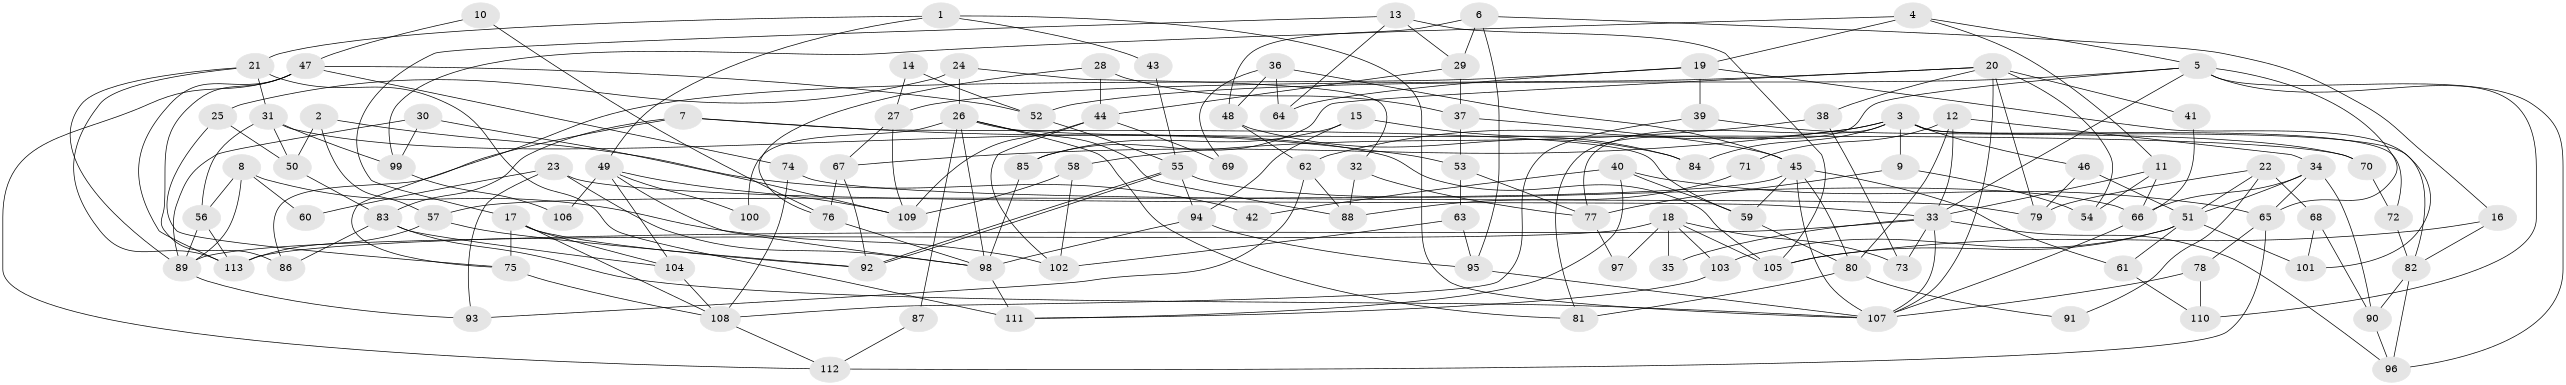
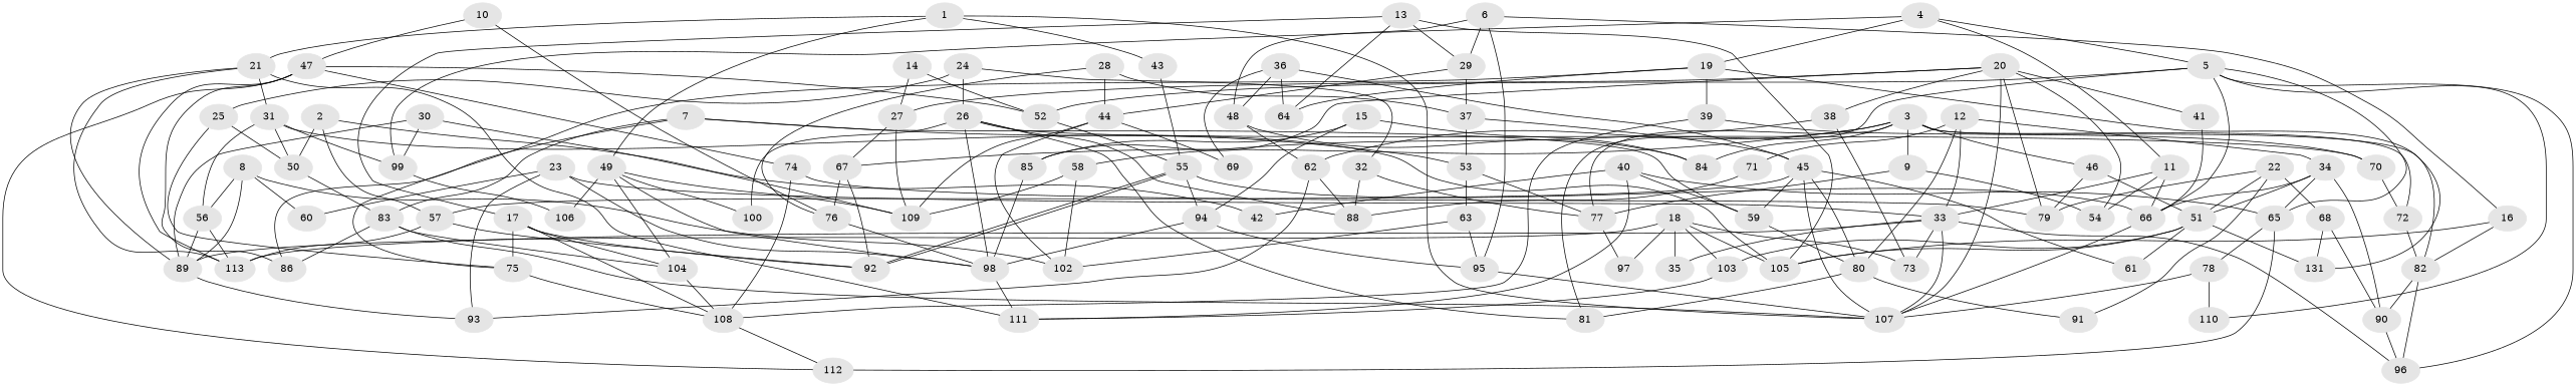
  graph {
    node [color=gray90 style=filled]
    1
    21
    43
    49
    107
    89
    31
    111
    113
    55
    104
    98
    100
    109
    106
    2
    42
    50
    57
    83
    92
    3
    9
    46
    62
    67
    72
    77
    82
    84
    54
    79
    51
    93
    88
    76
    97
    96
    90
    4
    5
    11
    19
    99
    33
    52
    65
    81
    110
    66
    64
    75
    39
-   101
+   101 [label=131]
    35
    73
    112
    78
    6
    16
    29
    48
    95
    105
    37
    44
    7
    53
    59
    86
    63
    80
    8
    56
    60
    102
    10
    47
    74
    12
    34
    71
    91
    13
    17
    108
    14
    27
    15
    85
    94
    18
    103
    70
    20
    38
    41
    58
    22
    68
    61
    23
    24
    25
    26
    32
-   87
    28
    45
    69
    30
    36
    40
    1 -- 21
    1 -- 43
    1 -- 49
    1 -- 107
    21 -- 89
    21 -- 31
    21 -- 111
    21 -- 113
    43 -- 55
    49 -- 104
    49 -- 98
    49 -- 100
    49 -- 109
    49 -- 106
    89 -- 93
    31 -- 50
    31 -- 99
    31 -- 105
    31 -- 56
    55 -- 92
    55 -- 92
    55 -- 66
    55 -- 94
    104 -- 108
    98 -- 111
    2 -- 42
    2 -- 50
    2 -- 57
    50 -- 83
    57 -- 113
    57 -- 92
    83 -- 107
    83 -- 104
    83 -- 86
    3 -- 9
    3 -- 46
    3 -- 62
    3 -- 67
    3 -- 72
    3 -- 77
    3 -- 82
    3 -- 84
    9 -- 77
    9 -- 54
    46 -- 79
    46 -- 51
    62 -- 93
    62 -- 88
    67 -- 92
    67 -- 76
    72 -- 82
    77 -- 97
    82 -- 96
    82 -- 90
    51 -- 101
    51 -- 105
    51 -- 103
    51 -- 61
    76 -- 98
    90 -- 96
    4 -- 5
    4 -- 11
    4 -- 19
    4 -- 99
    5 -- 96
-   5 -- 33
+   5 -- 66
    5 -- 52
    5 -- 65
    5 -- 81
    5 -- 110
    11 -- 54
    11 -- 33
    11 -- 66
    19 -- 64
    19 -- 75
    19 -- 39
    19 -- 101
    99 -- 106
    33 -- 107
    33 -- 113
    33 -- 96
    33 -- 35
    33 -- 73
    52 -- 55
    65 -- 112
    65 -- 78
    66 -- 107
    75 -- 108
    39 -- 108
    39 -- 70
    78 -- 107
    78 -- 110
    6 -- 16
    6 -- 29
    6 -- 48
    6 -- 95
    16 -- 82
    16 -- 105
    29 -- 37
    29 -- 44
    48 -- 62
    48 -- 84
    95 -- 107
    37 -- 53
    37 -- 45
    44 -- 109
    44 -- 102
    44 -- 69
    7 -- 83
    7 -- 53
    7 -- 59
    7 -- 86
    53 -- 77
    53 -- 63
    59 -- 80
    63 -- 95
    63 -- 102
    80 -- 81
    80 -- 91
    8 -- 89
    8 -- 56
    8 -- 60
    8 -- 102
    56 -- 89
    56 -- 113
    10 -- 76
    10 -- 47
    47 -- 113
    47 -- 52
    47 -- 112
    47 -- 86
    47 -- 74
    74 -- 79
    74 -- 108
    12 -- 33
    12 -- 80
    12 -- 34
    12 -- 71
    34 -- 51
    34 -- 90
    34 -- 65
    34 -- 66
    71 -- 88
    13 -- 64
    13 -- 29
    13 -- 105
    13 -- 17
    17 -- 104
    17 -- 92
    17 -- 75
    17 -- 108
    108 -- 112
    14 -- 52
    14 -- 27
    27 -- 109
    27 -- 67
    15 -- 84
    15 -- 85
    15 -- 94
    85 -- 98
    94 -- 98
    94 -- 95
    18 -- 89
    18 -- 97
    18 -- 35
    18 -- 73
    18 -- 105
    18 -- 103
    103 -- 111
    70 -- 72
    20 -- 107
    20 -- 54
    20 -- 79
    20 -- 27
    20 -- 85
    20 -- 38
    20 -- 41
    38 -- 73
    38 -- 58
    41 -- 66
    58 -- 109
    58 -- 102
    22 -- 79
    22 -- 51
    22 -- 91
    22 -- 68
    68 -- 90
    68 -- 101
-   61 -- 110
    23 -- 98
    23 -- 93
    23 -- 33
    23 -- 60
    24 -- 25
    24 -- 26
    24 -- 32
    25 -- 50
    25 -- 75
    26 -- 98
    26 -- 100
    26 -- 88
    26 -- 81
    26 -- 70
-   26 -- 87
    32 -- 77
    32 -- 88
-   87 -- 112
    28 -- 76
    28 -- 37
    28 -- 44
    45 -- 107
    45 -- 57
    45 -- 59
    45 -- 80
    45 -- 61
    30 -- 89
    30 -- 109
    30 -- 99
    36 -- 64
    36 -- 48
    36 -- 45
    36 -- 69
    40 -- 111
    40 -- 42
    40 -- 65
    40 -- 59
  }
